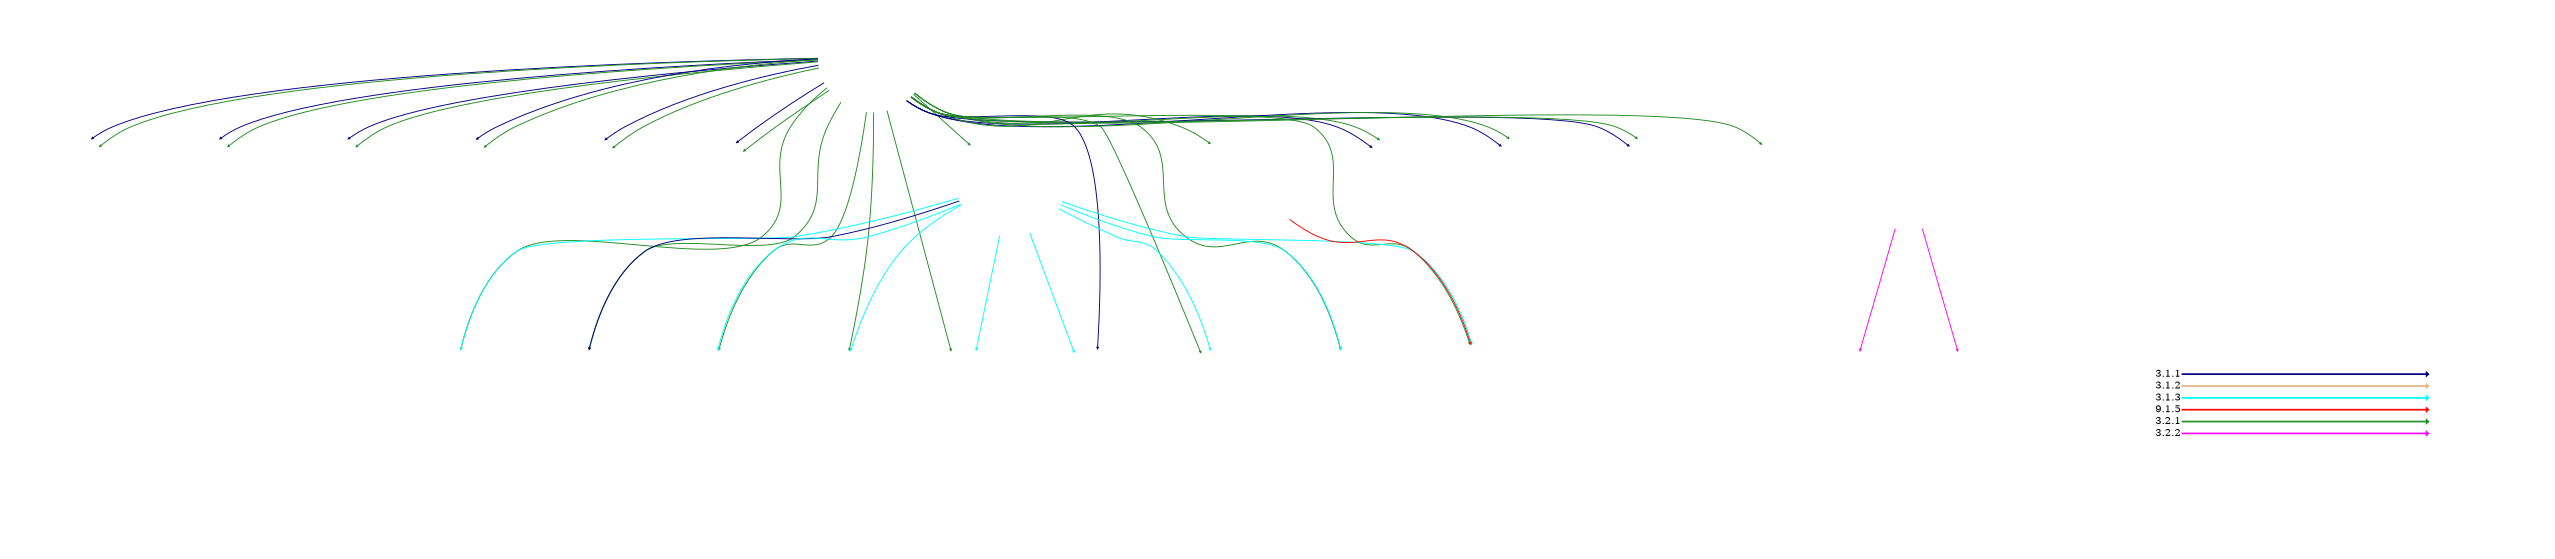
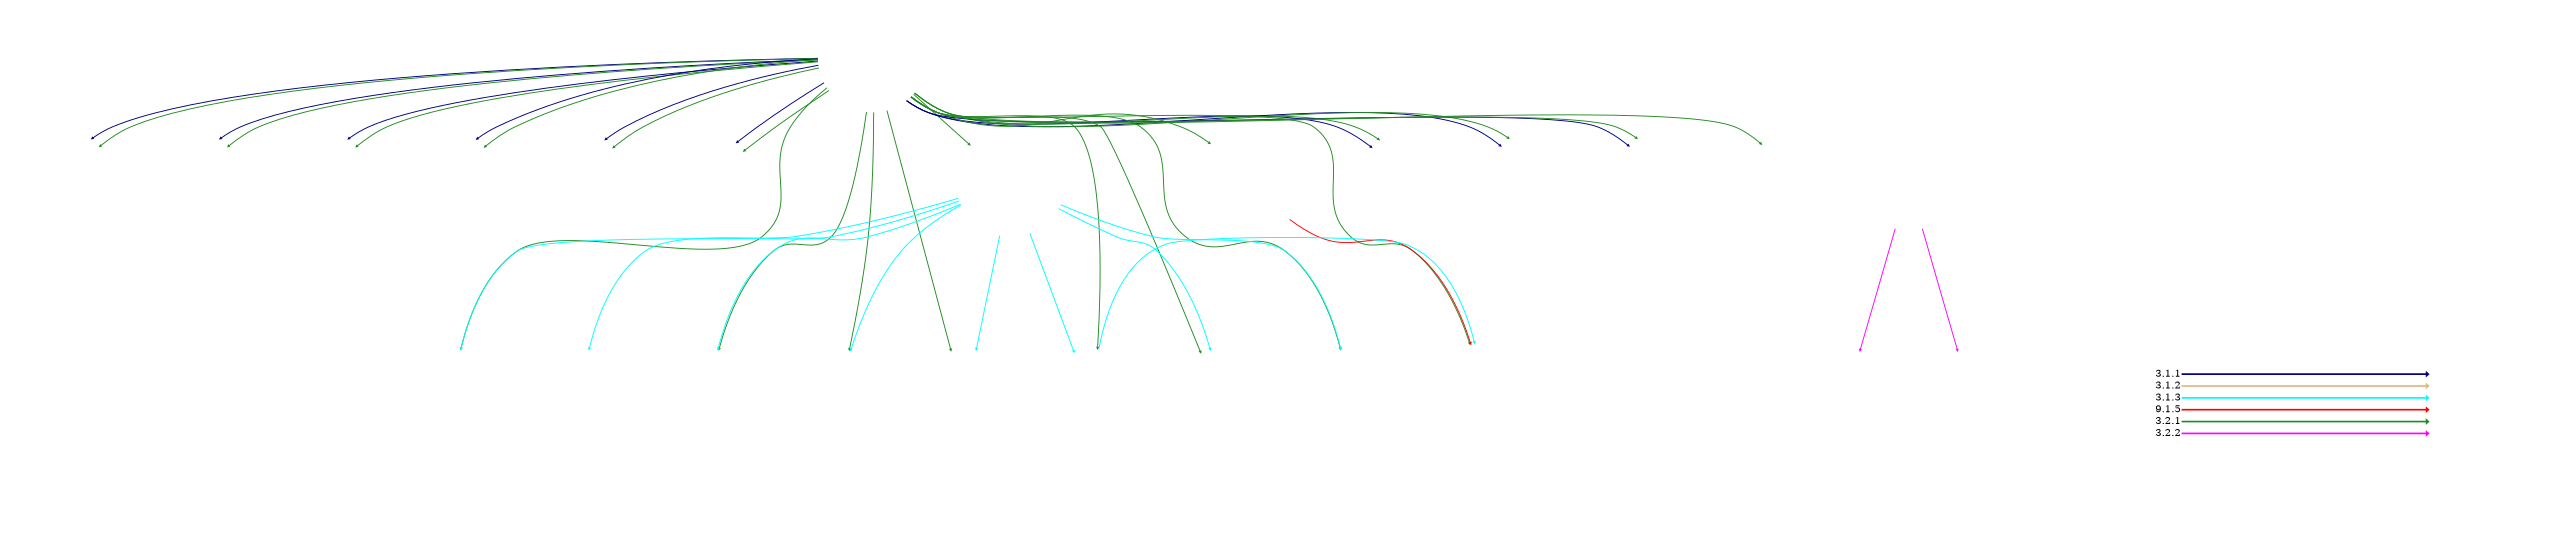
  digraph {
    fontsize=80
    nodesep=1.5
    ranksep=1.2
    node [fixedsize=True fontsize=0 penwidth=0 shape=circle]
    edge [arrowtail=none color=forestgreen labeldistance=20 labelfloat=True penwidth=5.5 style=bold]
    Hydra [height=9 width=9]
    Psybot [height=9 width=9]
    ChuckNorris [height=9 width=9]
    Tsunami [height=9 width=9]
    Aidra [height=9 width=9]
    Bashlite [height=9 width=9]
    Spike [height=9 width=9]
    n8 [height=8 label=TheMoon5 width=8]
    Wifatch [height=8 width=8]
    Satori [height=9 width=9]
    XOR [height=9 width=9]
    Elknot [height=9 width=9]
    Remaiten [height=9 width=9]
    Hajime [height=9 width=9]
    Mirai [height=9 width=9]
    NewAidra [height=9 width=9]
    LuaBot [height=9 width=9]
    Amnesia [height=9 width=9]
    BrickerBot [height=8 width=8]
    IoTReaper [height=9 width=9]
    Persirai [height=9 width=9]
    JenX [height=9 width=9]
    TheMoon2 [height=9 width=9]
    VPNFilter [height=10 width=10]
    HideNSeek [height=9 width=9]
    Echobot [height=9 width=9]
    n27 [fontsize=60 height=25 label=<<table border="0" cellpadding="2" cellspacing="0" cellborder="0">         <tr><td align="right" port="i0">3.1.1</td></tr> <tr><td align="right" port="i1">3.1.2</td></tr> <tr><td align="right" port="i2">3.1.3</td></tr> <tr><td align="right" port="i3">9.1.5</td></tr> <tr><td align="right" port="i4">3.2.1</td></tr> <tr><td align="right" port="i5">3.2.2</td></tr>       </table>> shape=plaintext width=20 fixedsize="" penwidth=""]
    n28 [fontsize=60 height=25 label=<<table border="0" cellpadding="2" cellspacing="0" cellborder="0">         <tr><td port="i0">&nbsp;</td></tr> <tr><td port="i1">&nbsp;</td></tr> <tr><td port="i2">&nbsp;</td></tr> <tr><td port="i3">&nbsp;</td></tr> <tr><td port="i4">&nbsp;</td></tr> <tr><td port="i5">&nbsp;</td></tr>       </table>> shape=plaintext width=20 fixedsize="" penwidth=""]
    subgraph sub_1 {
      rank=min
      Hydra
    }
    subgraph sub_2 {
      rank=same
      Psybot
    }
    subgraph sub_3 {
      rank=same
      ChuckNorris
    }
    subgraph sub_4 {
      rank=same
      Tsunami
    }
    subgraph sub_5 {
      rank=same
      Aidra
    }
    subgraph sub_6 {
      rank=same
      Bashlite
    }
    subgraph sub_7 {
      rank=same
      Spike
    }
    subgraph sub_8 {
      rank=same
      n8
    }
    subgraph sub_9 {
      rank=same
      Wifatch
    }
    subgraph sub_10 {
      rank=same
      Satori
    }
    subgraph sub_11 {
      rank=same
      XOR
    }
    subgraph sub_12 {
      rank=same
      Elknot
    }
    subgraph sub_13 {
      rank=same
      Remaiten
    }
    subgraph sub_14 {
      rank=same
      Hajime
    }
    subgraph sub_15 {
      rank=same
      Mirai
    }
    subgraph sub_16 {
      rank=same
      NewAidra
    }
    subgraph sub_17 {
      rank=same
      LuaBot
    }
    subgraph sub_18 {
      rank=same
      Amnesia
    }
    subgraph sub_19 {
      rank=same
      BrickerBot
    }
    subgraph sub_20 {
      rank=same
      IoTReaper
    }
    subgraph sub_21 {
      rank=same
      Persirai
    }
    subgraph sub_22 {
      rank=max
      JenX
    }
    subgraph sub_23 {
      rank=max
      TheMoon2
    }
    subgraph sub_24 {
      rank=max
      VPNFilter
    }
    subgraph sub_25 {
      rank=max
      HideNSeek
    }
    subgraph sub_26 {
      rank=same
      Echobot
    }
    subgraph sub_27 {
      label=Legend
      rank=max
      n27
      n28
    }
    Hydra -> Psybot [color=navy]
    Hydra -> Psybot
    Hydra -> ChuckNorris [color=navy]
    Hydra -> ChuckNorris
    Hydra -> Tsunami [color=navy]
    Hydra -> Tsunami
    Hydra -> Aidra [color=navy]
    Hydra -> Aidra
    Hydra -> Bashlite [color=navy]
    Hydra -> Bashlite
    Hydra -> Spike [color=navy]
    Hydra -> Spike
    Hydra -> Satori
    Hydra -> XOR
-   Hydra -> Elknot
    Hydra -> Remaiten [color=navy]
    Hydra -> Remaiten
    Hydra -> Mirai
    Hydra -> NewAidra [color=navy]
    Hydra -> NewAidra
    Hydra -> LuaBot
    Hydra -> Amnesia [color=navy]
    Hydra -> Amnesia
    Hydra -> BrickerBot
    Hydra -> IoTReaper
    Hydra -> Persirai
-   Hydra -> JenX [color=navy]
+   Hydra -> JenX
    Hydra -> TheMoon2
    Hydra -> VPNFilter
    Hydra -> Echobot
    n8 -> Hajime [color=magenta]
    n8 -> HideNSeek [color=magenta]
    XOR -> Satori [color=cyan]
-   XOR -> Elknot [color=navy]
+   XOR -> Elknot [color=cyan]
    XOR -> Mirai [color=cyan]
    XOR -> IoTReaper [color=cyan]
    XOR -> Persirai [color=cyan]
    XOR -> JenX [color=cyan]
    XOR -> TheMoon2 [color=cyan]
-   XOR -> VPNFilter [color=cyan]
+   JenX -> VPNFilter [color=cyan]
    XOR -> Echobot [color=cyan]
    LuaBot -> VPNFilter [color=red]
    n27 -> n28 [color=navy headport="i0:w" penwidth=10 tailport="i0:e" arrowtail="" labeldistance="" labelfloat=""]
    n27 -> n28 [color=burlywood headport="i1:w" penwidth=10 tailport="i1:e" arrowtail="" labeldistance="" labelfloat=""]
    n27 -> n28 [color=cyan headport="i2:w" penwidth=10 tailport="i2:e" arrowtail="" labeldistance="" labelfloat=""]
    n27 -> n28 [color=red headport="i3:w" penwidth=10 tailport="i3:e" arrowtail="" labeldistance="" labelfloat=""]
    n27 -> n28 [headport="i4:w" penwidth=10 tailport="i4:e" arrowtail="" labeldistance="" labelfloat=""]
    n27 -> n28 [color=magenta headport="i5:w" penwidth=10 tailport="i5:e" arrowtail="" labeldistance="" labelfloat=""]
  }
